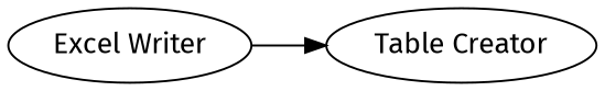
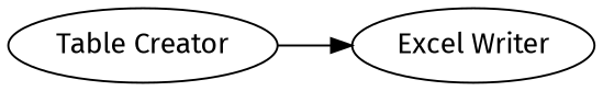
  digraph {
    rankdir=LR
    fontname="Fira Sans"
    node [fontname="Fira Sans"]
    n1 [label="Excel Writer"]
    n2 [label="Table Creator"]
-   n1 -> n2 [fontname="Fira Sans"]
+   n2 -> n1 [fontname="Fira Sans"]
  }
